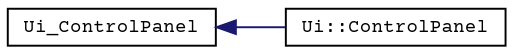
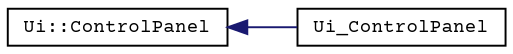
  digraph {
    rankdir=LR
    fontname="Courier Prime"
    node [color=black fillcolor=white fontname="Courier Prime" fontsize=10 shape=record style=filled]
    n1 [height=0.2 label=Ui_ControlPanel width=0.4]
    n2 [height=0.2 label="Ui::ControlPanel" width=0.4]
-   n1 -> n2 [color=midnightblue dir=back fontname="Courier Prime" fontsize=10 labelfontname=Helvetica labelfontsize=10 style=solid]
+   n2 -> n1 [color=midnightblue dir=back fontname="Courier Prime" fontsize=10 labelfontname=Helvetica labelfontsize=10 style=solid]
  }
